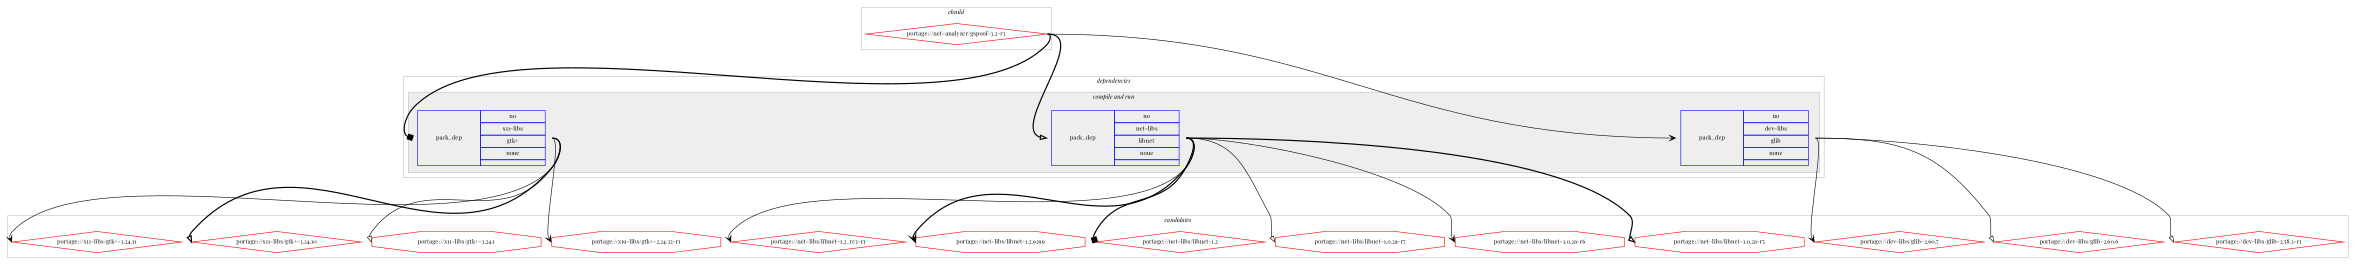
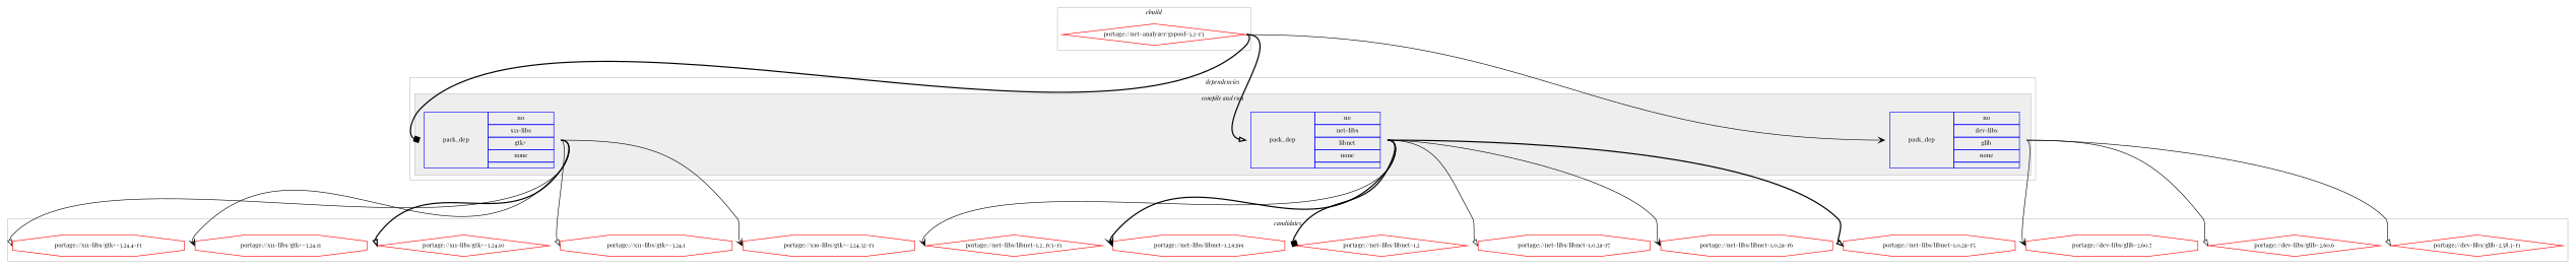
  digraph {
    compound=true
    concentrate=true
    fontname="Playfair Display"
    fontsize=10
    newrank=true
    rankdir=TB
    ranksep=1.5
    node [color=red fontname="Playfair Display" fontsize=10 shape=octagon]
    edge [arrowhead=onormal fontname="Playfair Display" headport=w style=solid tailport=e weight=100]
    n1 [label="portage://net-analyzer/gspoof-3.2-r3" shape=diamond width=4]
    n2 [color=blue label=<<TABLE BORDER="0" CELLBORDER="1" CELLSPACING="0" CELLPADDING="4" WIDTH="220"><TR><TD ROWSPAN="6" CELLPADDING="30">pack_dep</TD></TR><TR><TD WIDTH="110">no</TD></TR><TR><TD>dev-libs</TD></TR><TR><TD>glib</TD></TR><TR><TD>none</TD></TR><TR><TD></TD></TR></TABLE>> shape=none]
    n3 [color=blue label=<<TABLE BORDER="0" CELLBORDER="1" CELLSPACING="0" CELLPADDING="4" WIDTH="220"><TR><TD ROWSPAN="6" CELLPADDING="30">pack_dep</TD></TR><TR><TD WIDTH="110">no</TD></TR><TR><TD>net-libs</TD></TR><TR><TD>libnet</TD></TR><TR><TD>none</TD></TR><TR><TD></TD></TR></TABLE>> shape=none]
    n4 [color=blue label=<<TABLE BORDER="0" CELLBORDER="1" CELLSPACING="0" CELLPADDING="4" WIDTH="220"><TR><TD ROWSPAN="6" CELLPADDING="30">pack_dep</TD></TR><TR><TD WIDTH="110">no</TD></TR><TR><TD>x11-libs</TD></TR><TR><TD>gtk+</TD></TR><TR><TD>none</TD></TR><TR><TD></TD></TR></TABLE>> shape=none]
    n5 [label="portage://dev-libs/glib-2.58.3-r1" shape=diamond width=4]
    n6 [label="portage://dev-libs/glib-2.60.6" shape=diamond width=4]
-   n7 [label="portage://dev-libs/glib-2.60.7" shape=diamond width=4]
+   n7 [label="portage://dev-libs/glib-2.60.7" width=4]
    n8 [label="portage://net-libs/libnet-1.0.2a-r5" width=4]
    n9 [label="portage://net-libs/libnet-1.0.2a-r6" width=4]
    n10 [label="portage://net-libs/libnet-1.0.2a-r7" width=4]
    n11 [label="portage://net-libs/libnet-1.2" shape=diamond width=4]
    n12 [label="portage://net-libs/libnet-1.2.9299" width=4]
    n13 [label="portage://net-libs/libnet-1.2_rc3-r1" shape=diamond width=4]
    n14 [label="portage://x19-libs/gtk+-2.24.32-r1" width=4]
    n15 [label="portage://x11-libs/gtk+-3.24.1" width=4]
    n16 [label="portage://x11-libs/gtk+-3.24.10" shape=diamond width=4]
-   n17 [label="portage://x11-libs/gtk+-3.24.11" shape=diamond width=4]
+   n17 [label="portage://x11-libs/gtk+-3.24.11" width=4]
+   n18 [label="portage://x11-libs/gtk+-3.24.4-r1" width=4]
    subgraph cluster_1 {
      color=gray
      label=<<i>ebuild</i>>
      rank=same
      n1
    }
    subgraph cluster_2 {
      color=gray
      label=<<i>dependencies</i>>
      subgraph cluster_3 {
        color=gray
        fillcolor="#eeeeee"
        label=<<i>compile</i>>
        style=filled
      }
      subgraph cluster_4 {
        color=gray
        fillcolor="#eeeeee"
        label=<<i>compile and run</i>>
        style=filled
        subgraph sub_5 {
          color=gray
          fillcolor="#eeeeee"
          label=<<i>compile and run</i>>
          style=filled
          n2
        }
        subgraph sub_6 {
          color=gray
          fillcolor="#eeeeee"
          label=<<i>compile and run</i>>
          style=filled
          n3
        }
        subgraph sub_7 {
          color=gray
          fillcolor="#eeeeee"
          label=<<i>compile and run</i>>
          style=filled
          n4
        }
      }
      subgraph cluster_8 {
        color=gray
        fillcolor="#eeeeee"
        label=<<i>run</i>>
        style=filled
      }
    }
    subgraph cluster_9 {
      color=gray
      label=<<i>candidates</i>>
      rank=same
      subgraph sub_10 {
        color=black
        label=<<i>candidates</i>>
        nodesep=1
        rank=same
        n5
        n6
        n7
      }
      subgraph sub_11 {
        color=black
        label=<<i>candidates</i>>
        nodesep=1
        rank=same
        n8
        n9
        n10
        n11
        n12
        n13
      }
      subgraph sub_12 {
        color=black
        label=<<i>candidates</i>>
        nodesep=1
        rank=same
        n14
        n15
        n16
        n17
+       n18
      }
    }
    n1 -> n2 [arrowhead=vee weight=20]
    n1 -> n3 [style=bold weight=20]
    n1 -> n4 [arrowhead=box style=bold weight=20]
    n2 -> n5
    n2 -> n6
    n2 -> n7 [arrowhead=vee]
    n3 -> n8 [style=bold]
    n3 -> n9 [arrowhead=vee]
    n3 -> n10
    n3 -> n11 [arrowhead=box style=bold]
    n3 -> n12 [arrowhead=vee style=bold]
    n3 -> n13 [arrowhead=vee]
    n4 -> n14 [arrowhead=vee]
    n4 -> n15
    n4 -> n16 [style=bold]
    n4 -> n17 [arrowhead=vee]
+   n4 -> n18
  }
